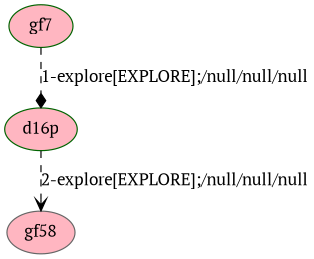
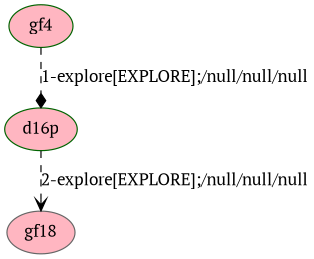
  digraph {
    fontname="PT Serif"
    node [color=darkgreen fillcolor=lightpink fontname="PT Serif" style=filled]
    edge [fontname="PT Serif" style=dashed]
    n1 [label=d16p]
-   gf7
-   gf18 [color=gray40 label=gf58]
+   gf7 [label=gf4]
+   gf18 [color=gray40]
    n1 -> gf18 [arrowhead=vee label="2-explore[EXPLORE];/null/null/null"]
    gf7 -> n1 [arrowhead=diamond label="1-explore[EXPLORE];/null/null/null"]
  }
